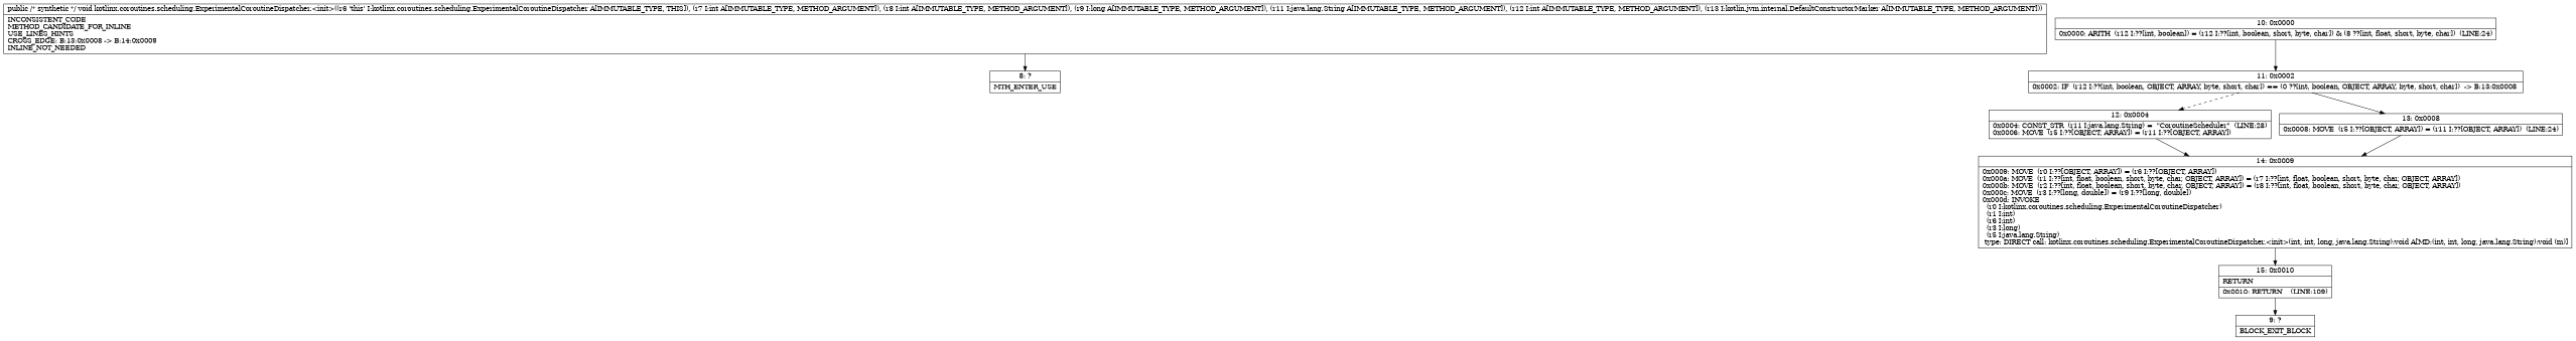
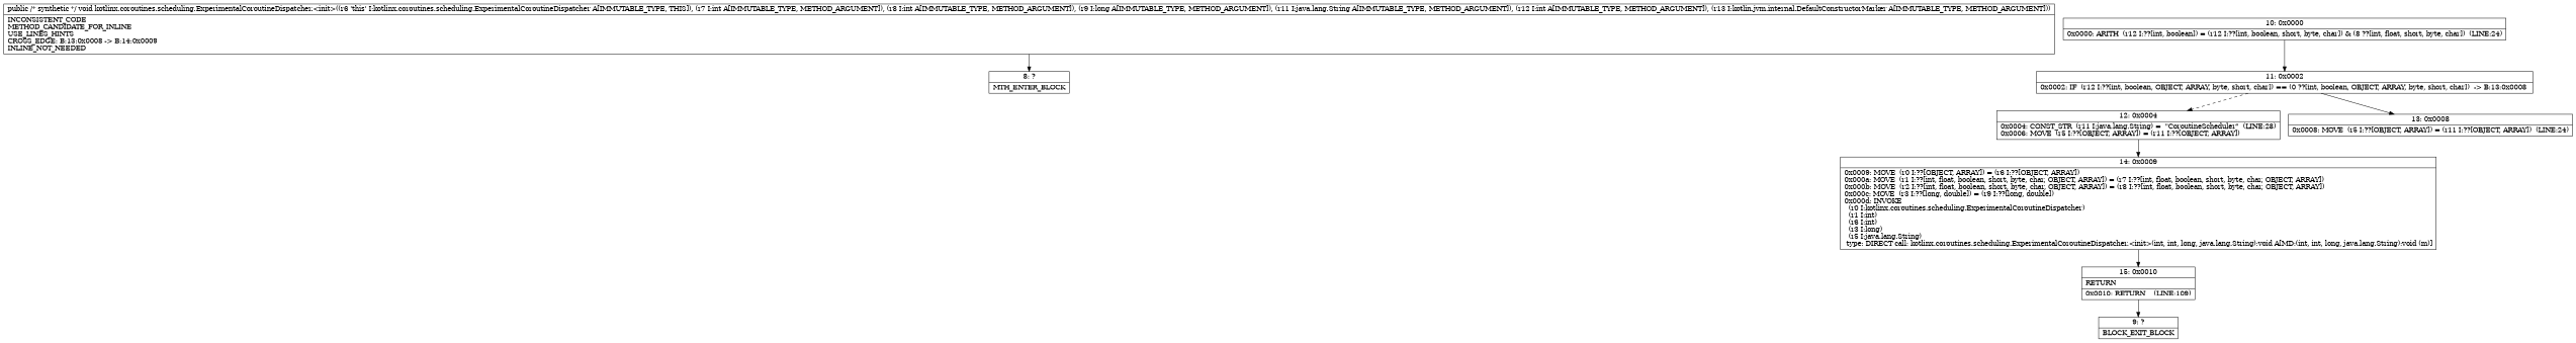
  digraph {
    fontname="DejaVu Serif"
    node [fontname="DejaVu Serif" shape=record]
    edge [fontname="DejaVu Serif"]
-   n1 [label="{8\:\ ?|MTH_ENTER_USE\l}"]
+   n1 [label="{8\:\ ?|MTH_ENTER_BLOCK\l}"]
    n2 [label="{10\:\ 0x0000|0x0000: ARITH  (r12 I:??[int, boolean]) = (r12 I:??[int, boolean, short, byte, char]) & (8 ??[int, float, short, byte, char])  (LINE:24)\l}"]
    n3 [label="{11\:\ 0x0002|0x0002: IF  (r12 I:??[int, boolean, OBJECT, ARRAY, byte, short, char]) == (0 ??[int, boolean, OBJECT, ARRAY, byte, short, char])  \-\> B:13:0x0008 \l}"]
    n4 [label="{12\:\ 0x0004|0x0004: CONST_STR  (r11 I:java.lang.String) =  \"CoroutineScheduler\"  (LINE:28)\l0x0006: MOVE  (r5 I:??[OBJECT, ARRAY]) = (r11 I:??[OBJECT, ARRAY]) \l}"]
    n5 [label="{13\:\ 0x0008|0x0008: MOVE  (r5 I:??[OBJECT, ARRAY]) = (r11 I:??[OBJECT, ARRAY])  (LINE:24)\l}"]
    n6 [label="{14\:\ 0x0009|0x0009: MOVE  (r0 I:??[OBJECT, ARRAY]) = (r6 I:??[OBJECT, ARRAY]) \l0x000a: MOVE  (r1 I:??[int, float, boolean, short, byte, char, OBJECT, ARRAY]) = (r7 I:??[int, float, boolean, short, byte, char, OBJECT, ARRAY]) \l0x000b: MOVE  (r2 I:??[int, float, boolean, short, byte, char, OBJECT, ARRAY]) = (r8 I:??[int, float, boolean, short, byte, char, OBJECT, ARRAY]) \l0x000c: MOVE  (r3 I:??[long, double]) = (r9 I:??[long, double]) \l0x000d: INVOKE  \l  (r0 I:kotlinx.coroutines.scheduling.ExperimentalCoroutineDispatcher)\l  (r1 I:int)\l  (r6 I:int)\l  (r3 I:long)\l  (r5 I:java.lang.String)\l type: DIRECT call: kotlinx.coroutines.scheduling.ExperimentalCoroutineDispatcher.\<init\>(int, int, long, java.lang.String):void A[MD:(int, int, long, java.lang.String):void (m)]\l}"]
    n7 [label="{15\:\ 0x0010|RETURN\l|0x0010: RETURN    (LINE:109)\l}"]
    n8 [label="{9\:\ ?|BLOCK_EXIT_BLOCK\l}"]
    n9 [label="{public \/* synthetic *\/ void kotlinx.coroutines.scheduling.ExperimentalCoroutineDispatcher.\<init\>((r6 'this' I:kotlinx.coroutines.scheduling.ExperimentalCoroutineDispatcher A[IMMUTABLE_TYPE, THIS]), (r7 I:int A[IMMUTABLE_TYPE, METHOD_ARGUMENT]), (r8 I:int A[IMMUTABLE_TYPE, METHOD_ARGUMENT]), (r9 I:long A[IMMUTABLE_TYPE, METHOD_ARGUMENT]), (r11 I:java.lang.String A[IMMUTABLE_TYPE, METHOD_ARGUMENT]), (r12 I:int A[IMMUTABLE_TYPE, METHOD_ARGUMENT]), (r13 I:kotlin.jvm.internal.DefaultConstructorMarker A[IMMUTABLE_TYPE, METHOD_ARGUMENT]))  | INCONSISTENT_CODE\lMETHOD_CANDIDATE_FOR_INLINE\lUSE_LINES_HINTS\lCROSS_EDGE: B:13:0x0008 \-\> B:14:0x0009\lINLINE_NOT_NEEDED\l}"]
    n2 -> n3
    n3 -> n4 [style=dashed]
    n3 -> n5
    n4 -> n6
-   n5 -> n6
    n6 -> n7
    n7 -> n8
    n9 -> n1
  }
